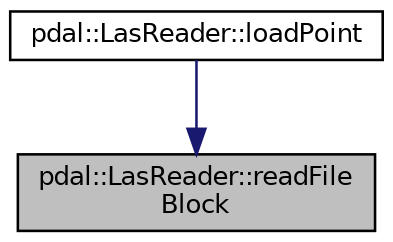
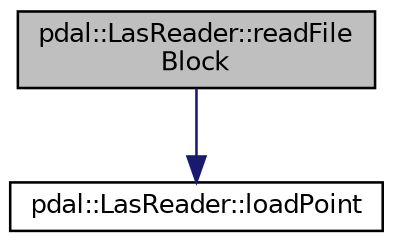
  digraph {
    rankdir=TB
    node [color=black fontname=Helvetica fontsize=10 shape=record style=filled]
    n1 [fillcolor=grey75 fontcolor=black height=0.2 label="pdal::LasReader::readFile\lBlock" width=0.4]
    n2 [fillcolor=white height=0.2 label="pdal::LasReader::loadPoint" width=0.4]
-   n2 -> n1 [color=midnightblue fontname=Helvetica fontsize=10 labelfontname=Helvetica labelfontsize=10 style=solid]
+   n1 -> n2 [color=midnightblue fontname=Helvetica fontsize=10 labelfontname=Helvetica labelfontsize=10 style=solid]
  }
